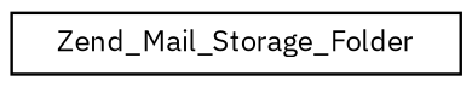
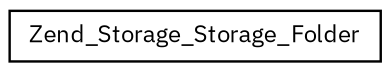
  digraph {
    rankdir=TB
    fontname="IBM Plex Sans"
-   n1 [color=black fillcolor=white fontname="IBM Plex Sans" fontsize=10 height=0.2 label=Zend_Mail_Storage_Folder shape=record style=filled width=0.4]
+   n1 [color=black fillcolor=white fontname="IBM Plex Sans" fontsize=10 height=0.2 label=Zend_Storage_Storage_Folder shape=record style=filled width=0.4]
  }
